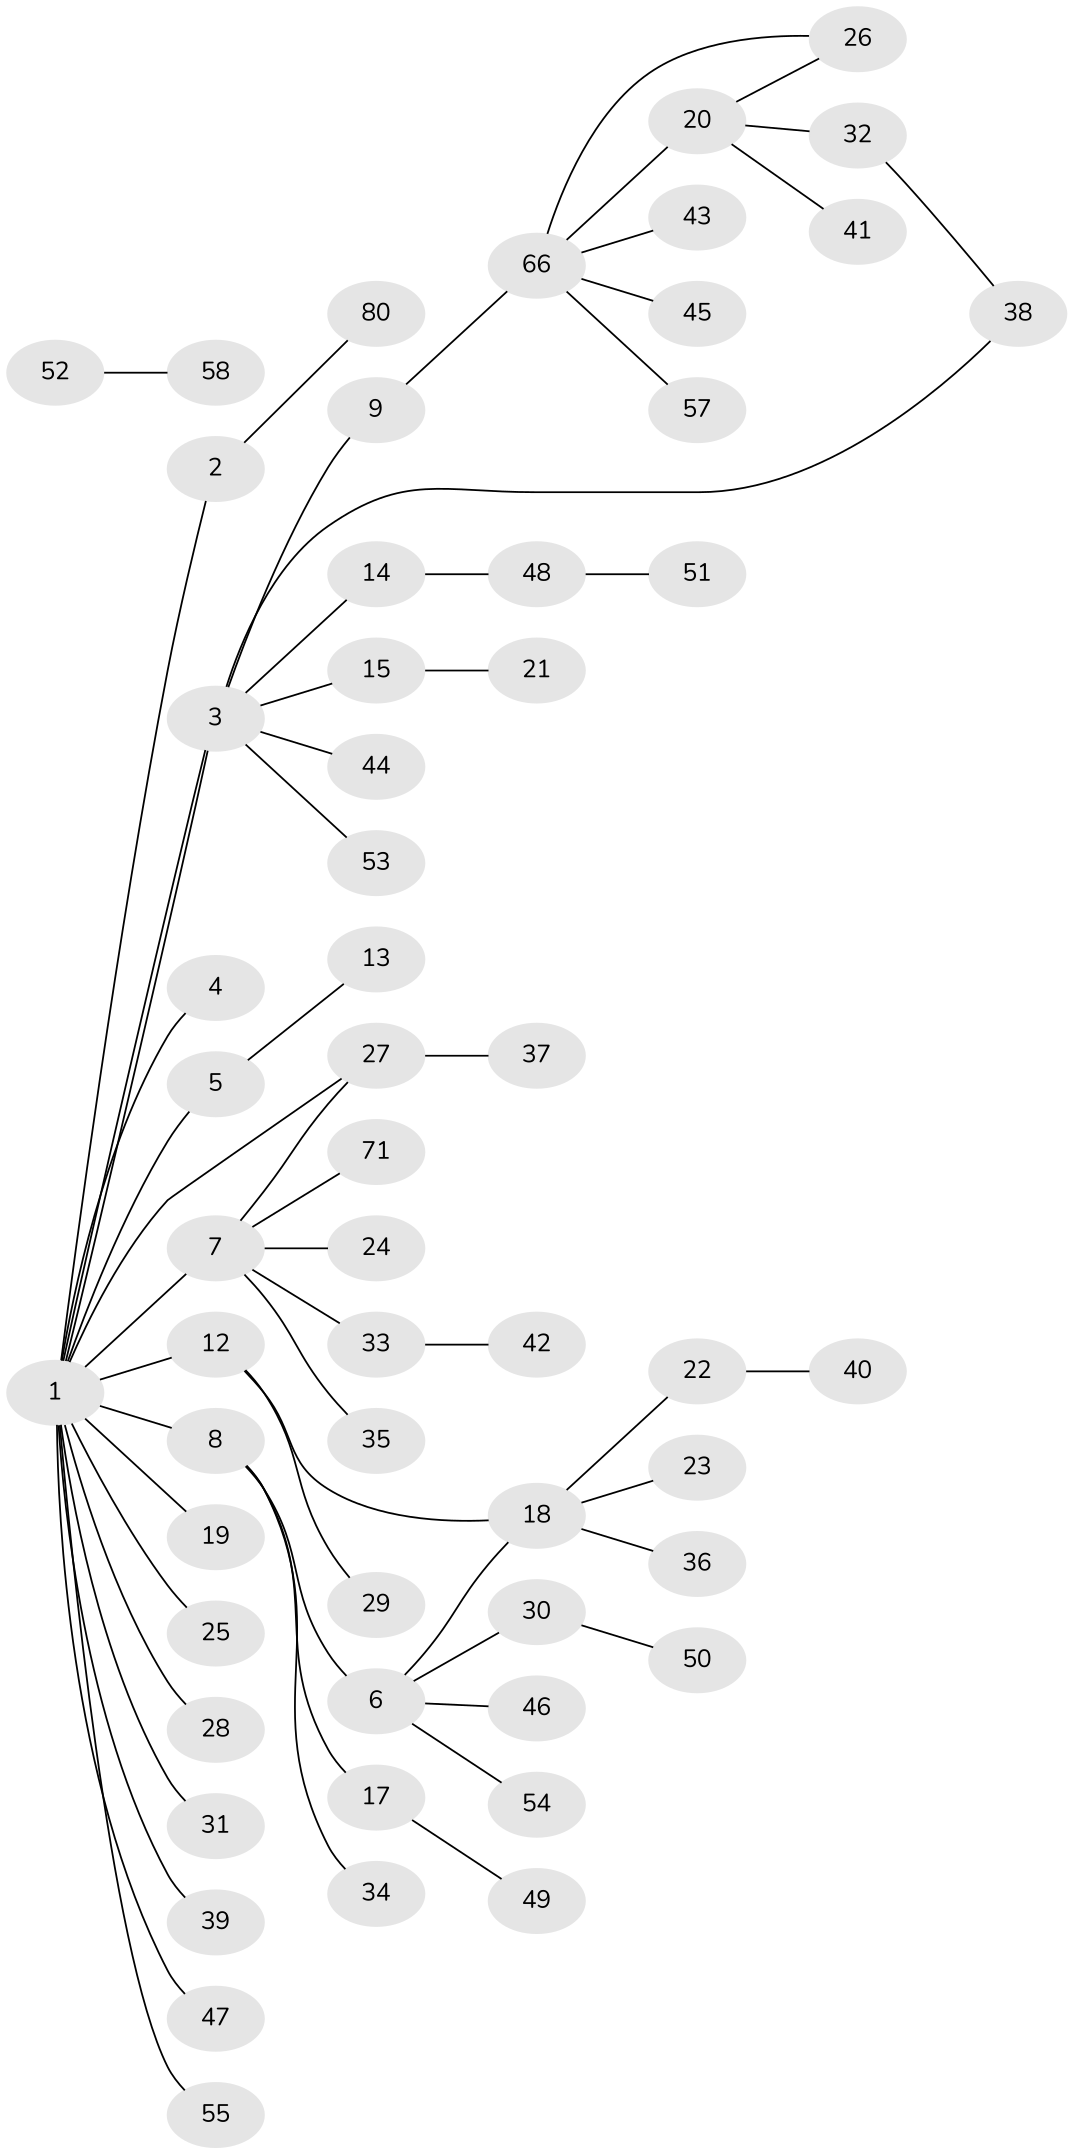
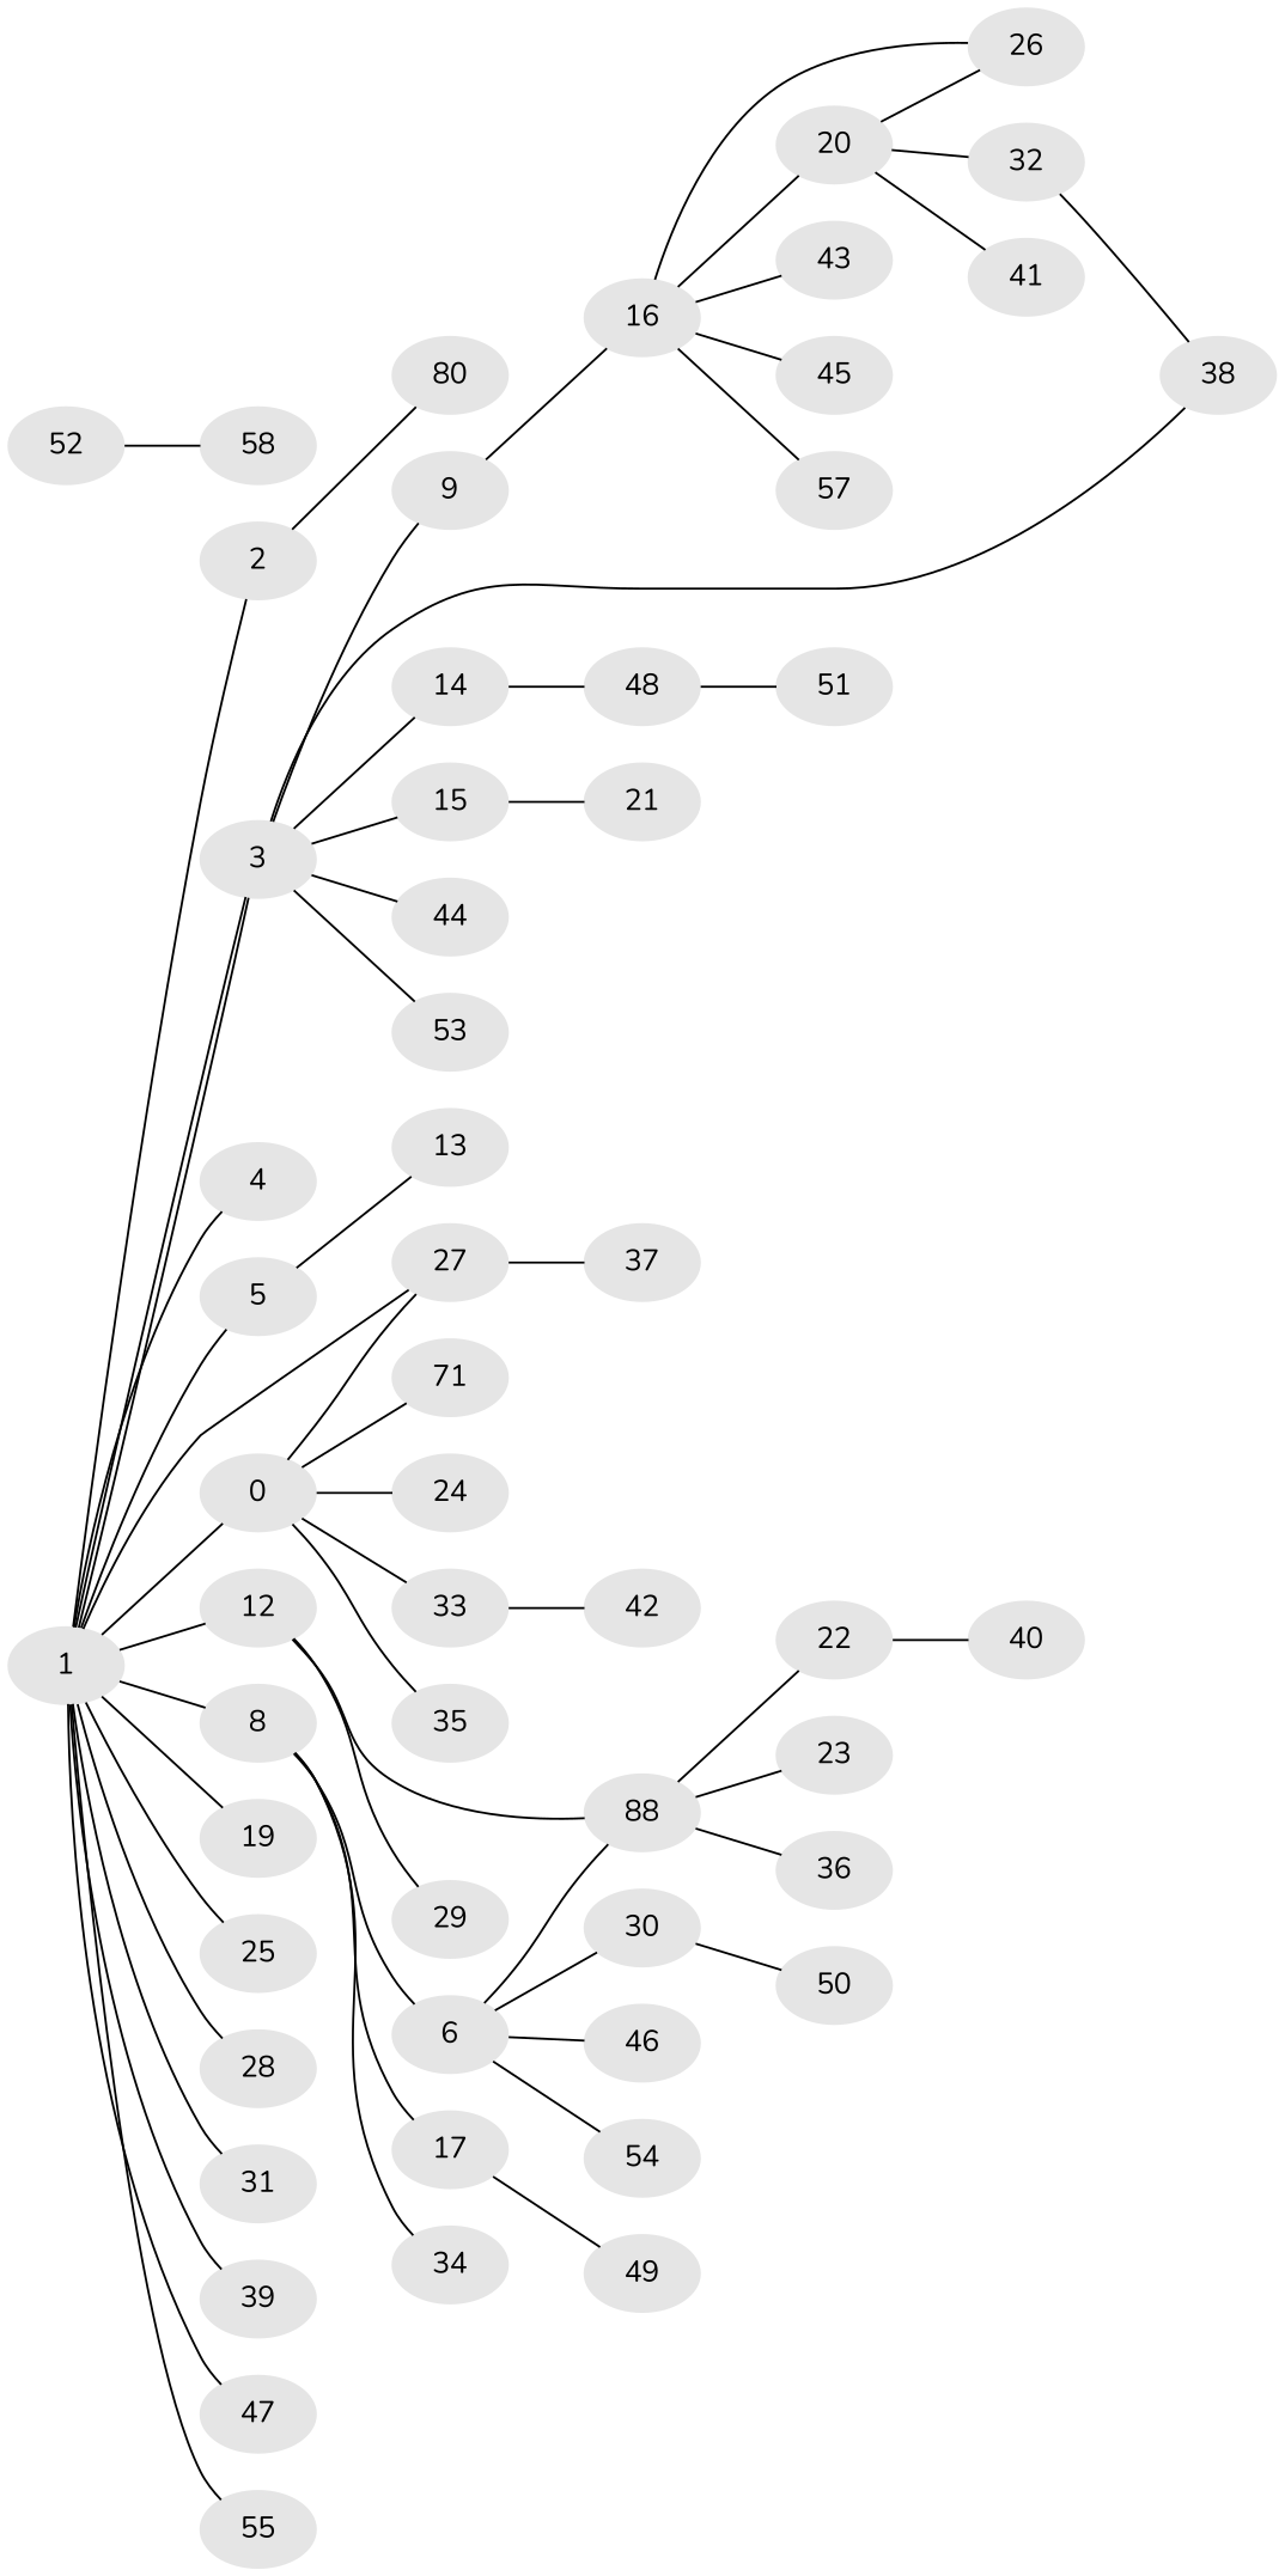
  graph {
    fontname=Nunito
    rankdir=LR
    node [color=gray90 fontname=Nunito style=filled]
    edge [fontname=Nunito]
    1
    2
    3
    4
    5
-   7
+   7 [label=0]
    8
    12
    19
    25
    27
    28
    31
    39
    47
    55
    n17 [label=80]
    9
    14
    15
    38
    44
    53
    13
    6
-   18
+   18 [label=88]
    30
    46
    54
    n30 [label=71]
    24
    33
    35
    17
    34
    29
    37
-   16 [label=66]
+   16
    48
    21
    22
    23
    36
    50
    42
    49
    20
    26
    43
    45
    57
    32
    41
    51
    40
    52
    58
    1 -- 2
    1 -- 3
    1 -- 3
    1 -- 4
    1 -- 5
    1 -- 7
    1 -- 8
    1 -- 12
    1 -- 19
    1 -- 25
    1 -- 27
    1 -- 28
    1 -- 31
    1 -- 39
    1 -- 47
    1 -- 55
    2 -- n17
    3 -- 9
    3 -- 14
    3 -- 15
    3 -- 38
    3 -- 44
    3 -- 53
    5 -- 13
    7 -- 27
    7 -- n30
    7 -- 24
    7 -- 33
    7 -- 35
    8 -- 6
    8 -- 17
    8 -- 34
    12 -- 18
    12 -- 29
    27 -- 37
    9 -- 16
    14 -- 48
    15 -- 21
    6 -- 18
    6 -- 30
    6 -- 46
    6 -- 54
    18 -- 22
    18 -- 23
    18 -- 36
    30 -- 50
    33 -- 42
    17 -- 49
    16 -- 20
    16 -- 26
    16 -- 43
    16 -- 45
    16 -- 57
    48 -- 51
    22 -- 40
    20 -- 26
    20 -- 32
    20 -- 41
    32 -- 38
    52 -- 58
  }
